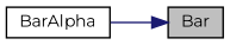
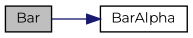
  digraph {
    rankdir=LR
    fontname=Montserrat
    node [color=black fontname=Montserrat fontsize=10 shape=record style=filled]
    n1 [fillcolor=grey75 fontcolor=black height=0.2 label=Bar width=0.4]
    n2 [fillcolor=white height=0.2 label=BarAlpha width=0.4]
-   n2 -> n1 [color=midnightblue fontname=Montserrat fontsize=10 labelfontname=Helvetica labelfontsize=10 style=solid]
+   n1 -> n2 [color=midnightblue fontname=Montserrat fontsize=10 labelfontname=Helvetica labelfontsize=10 style=solid]
  }
